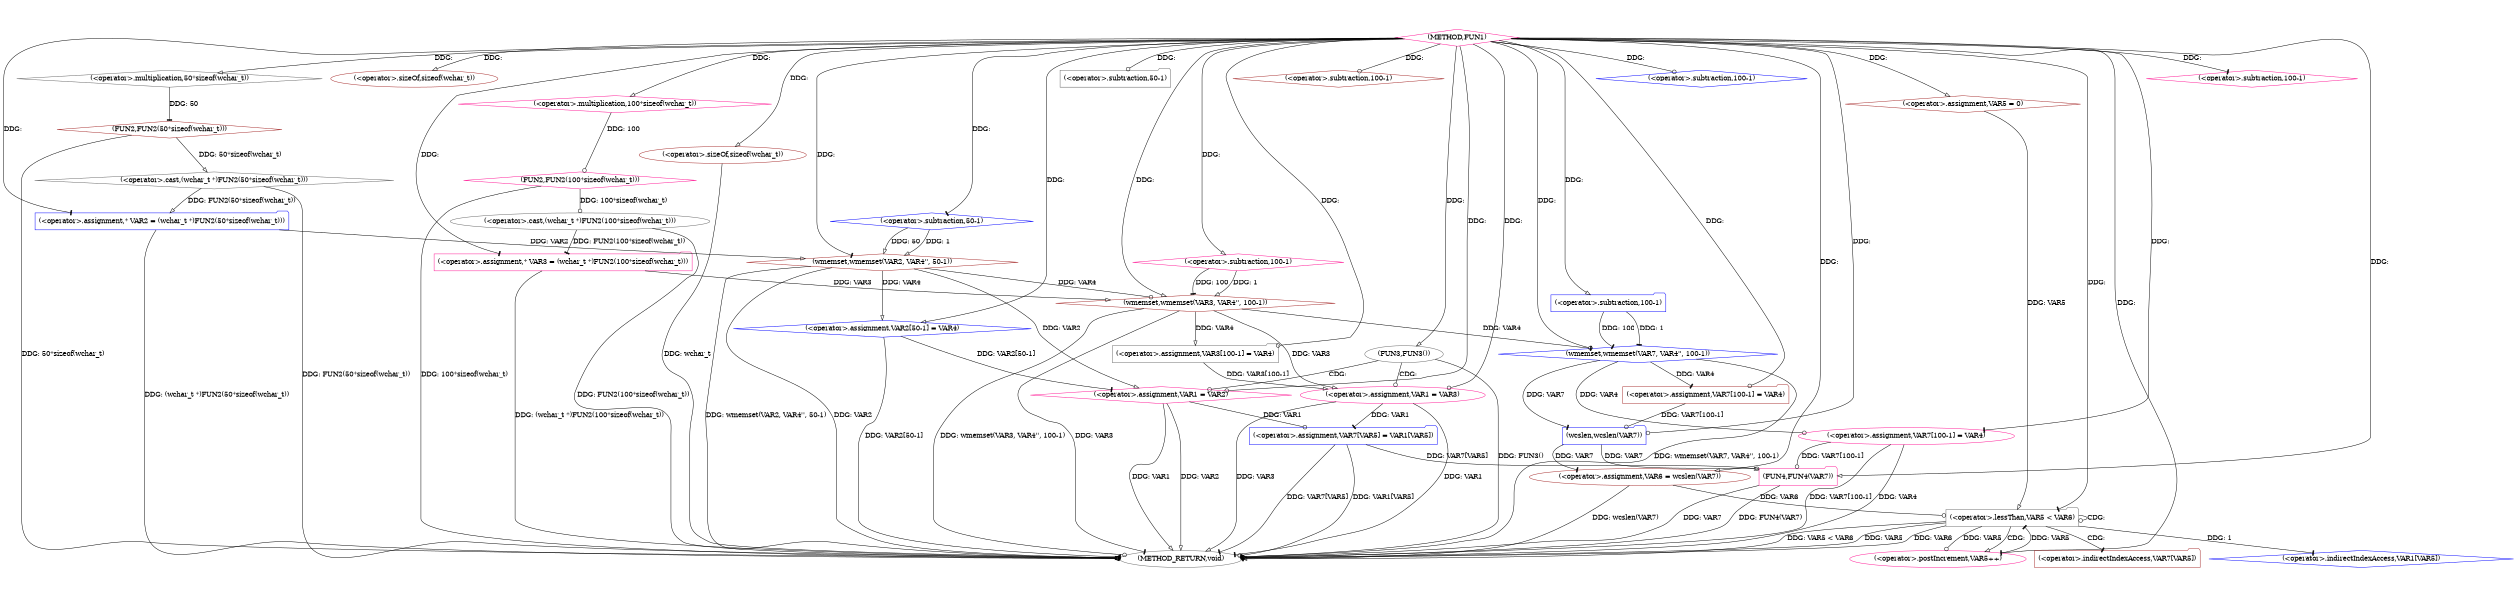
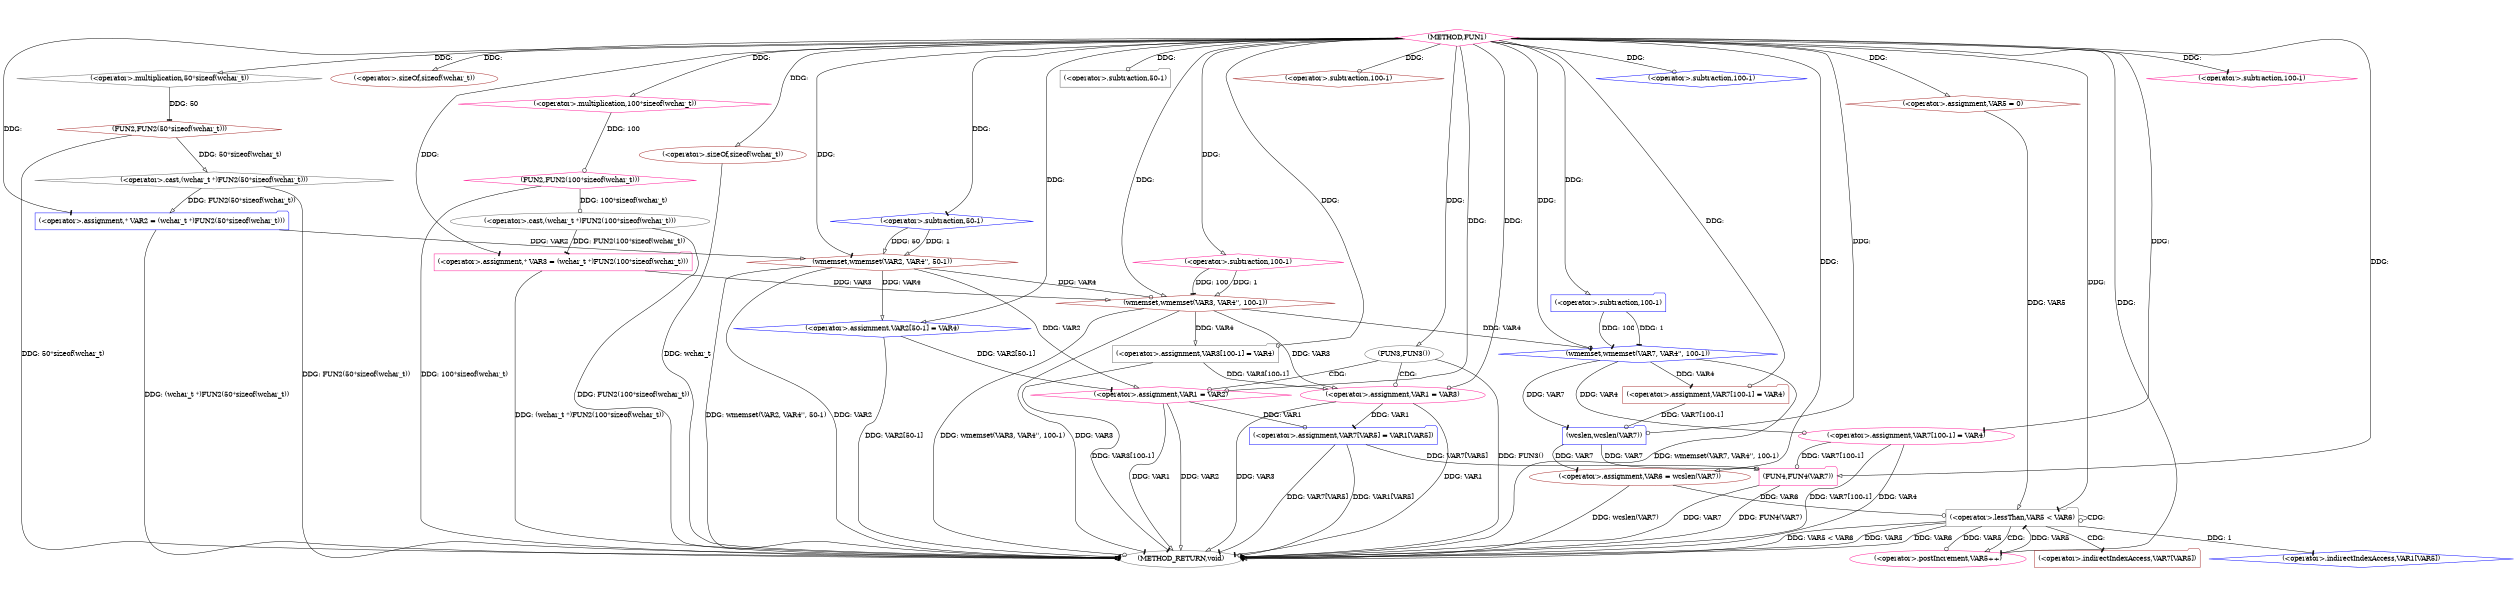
  digraph {
    node [color=deeppink shape=diamond]
    edge [arrowhead=onormal]
    n1 [label="(METHOD,FUN1)"]
    n2 [color=blue label="(<operator>.assignment,* VAR2 = (wchar_t *)FUN2(50*sizeof(wchar_t)))" shape=folder]
    n3 [color=gray40 label="(<operator>.multiplication,50*sizeof(wchar_t))"]
    n4 [color=brown label="(<operator>.sizeOf,sizeof(wchar_t))" shape=ellipse]
    n5 [label="(<operator>.assignment,* VAR3 = (wchar_t *)FUN2(100*sizeof(wchar_t)))" shape=folder]
    n6 [label="(<operator>.multiplication,100*sizeof(wchar_t))"]
    n7 [color=brown label="(<operator>.sizeOf,sizeof(wchar_t))" shape=ellipse]
    n8 [color=brown label="(wmemset,wmemset(VAR2, VAR4'', 50-1))"]
    n9 [color=blue label="(<operator>.subtraction,50-1)"]
    n10 [color=blue label="(<operator>.assignment,VAR2[50-1] = VAR4)"]
    n11 [color=gray40 label="(<operator>.subtraction,50-1)" shape=folder]
    n12 [color=brown label="(wmemset,wmemset(VAR3, VAR4'', 100-1))"]
    n13 [label="(<operator>.subtraction,100-1)"]
    n14 [color=gray40 label="(<operator>.assignment,VAR3[100-1] = VAR4)" shape=folder]
    n15 [color=brown label="(<operator>.subtraction,100-1)"]
    n16 [color=gray40 label="(FUN3,FUN3())" shape=ellipse]
    n17 [label="(<operator>.assignment,VAR1 = VAR2)"]
    n18 [label="(<operator>.assignment,VAR1 = VAR3)" shape=ellipse]
    n19 [color=blue label="(wmemset,wmemset(VAR7, VAR4'', 100-1))"]
    n20 [color=blue label="(<operator>.subtraction,100-1)" shape=folder]
    n21 [color=brown label="(<operator>.assignment,VAR7[100-1] = VAR4)" shape=folder]
    n22 [color=blue label="(<operator>.subtraction,100-1)"]
    n23 [color=brown label="(<operator>.assignment,VAR6 = wcslen(VAR7))" shape=ellipse]
    n24 [color=blue label="(wcslen,wcslen(VAR7))" shape=folder]
    n25 [color=brown label="(<operator>.assignment,VAR5 = 0)"]
    n26 [color=gray40 label="(<operator>.lessThan,VAR5 < VAR6)" shape=folder]
    n27 [label="(<operator>.postIncrement,VAR5++)" shape=ellipse]
    n28 [label="(<operator>.assignment,VAR7[100-1] = VAR4)" shape=ellipse]
    n29 [label="(<operator>.subtraction,100-1)"]
    n30 [label="(FUN4,FUN4(VAR7))" shape=folder]
    n31 [color=gray40 label="(METHOD_RETURN,void)" shape=ellipse]
    n32 [color=brown label="(FUN2,FUN2(50*sizeof(wchar_t)))"]
    n33 [label="(FUN2,FUN2(100*sizeof(wchar_t)))"]
    n34 [color=blue label="(<operator>.assignment,VAR7[VAR5] = VAR1[VAR5])" shape=folder]
    n35 [color=brown label="(<operator>.indirectIndexAccess,VAR7[VAR5])" shape=folder]
    n36 [color=blue label="(<operator>.indirectIndexAccess,VAR1[VAR5])"]
    n37 [color=gray40 label="(<operator>.cast,(wchar_t *)FUN2(50*sizeof(wchar_t)))"]
    n38 [color=gray40 label="(<operator>.cast,(wchar_t *)FUN2(100*sizeof(wchar_t)))" shape=ellipse]
    n1 -> n2 [arrowhead=tee label="DDG: "]
    n1 -> n3 [label="DDG: "]
    n1 -> n4 [label="DDG: "]
    n1 -> n5 [arrowhead=tee label="DDG: "]
    n1 -> n6 [label="DDG: "]
    n1 -> n7 [label="DDG: "]
    n1 -> n8 [arrowhead=tee label="DDG: "]
    n1 -> n9 [arrowhead=tee label="DDG: "]
    n1 -> n10 [label="DDG: "]
    n1 -> n11 [arrowhead=odot label="DDG: "]
    n1 -> n12 [label="DDG: "]
    n1 -> n13 [label="DDG: "]
    n1 -> n14 [arrowhead=odot label="DDG: "]
    n1 -> n15 [arrowhead=odot label="DDG: "]
    n1 -> n16 [label="DDG: "]
    n1 -> n17 [arrowhead=odot label="DDG: "]
    n1 -> n18 [arrowhead=odot label="DDG: "]
    n1 -> n19 [arrowhead=odot label="DDG: "]
    n1 -> n20 [label="DDG: "]
    n1 -> n21 [arrowhead=odot label="DDG: "]
    n1 -> n22 [arrowhead=odot label="DDG: "]
    n1 -> n23 [label="DDG: "]
    n1 -> n24 [arrowhead=odot label="DDG: "]
    n1 -> n25 [label="DDG: "]
    n1 -> n26 [arrowhead=tee label="DDG: "]
    n1 -> n27 [arrowhead=tee label="DDG: "]
    n1 -> n28 [arrowhead=tee label="DDG: "]
    n1 -> n29 [arrowhead=tee label="DDG: "]
    n1 -> n30 [label="DDG: "]
    n2 -> n8 [label="DDG: VAR2"]
    n2 -> n31 [arrowhead=tee label="DDG: (wchar_t *)FUN2(50*sizeof(wchar_t))"]
    n3 -> n32 [arrowhead=tee label="DDG: 50"]
    n5 -> n12 [label="DDG: VAR3"]
    n5 -> n31 [label="DDG: (wchar_t *)FUN2(100*sizeof(wchar_t))"]
    n6 -> n33 [arrowhead=odot label="DDG: 100"]
    n7 -> n31 [arrowhead=tee label="DDG: wchar_t"]
    n8 -> n10 [label="DDG: VAR4"]
    n8 -> n12 [arrowhead=odot label="DDG: VAR4"]
    n8 -> n17 [label="DDG: VAR2"]
    n8 -> n31 [label="DDG: wmemset(VAR2, VAR4'', 50-1)"]
    n8 -> n31 [label="DDG: VAR2"]
    n9 -> n8 [label="DDG: 50"]
    n9 -> n8 [label="DDG: 1"]
    n10 -> n17 [arrowhead=tee label="DDG: VAR2[50-1]"]
    n10 -> n31 [arrowhead=tee label="DDG: VAR2[50-1]"]
    n12 -> n14 [label="DDG: VAR4"]
    n12 -> n18 [label="DDG: VAR3"]
    n12 -> n19 [arrowhead=tee label="DDG: VAR4"]
    n12 -> n31 [arrowhead=odot label="DDG: wmemset(VAR3, VAR4'', 100-1)"]
    n12 -> n31 [arrowhead=tee label="DDG: VAR3"]
    n13 -> n12 [arrowhead=tee label="DDG: 100"]
    n13 -> n12 [label="DDG: 1"]
    n14 -> n18 [label="DDG: VAR3[100-1]"]
+   n14 -> n31 [arrowhead=tee label="DDG: VAR3[100-1]"]
    n16 -> n17 [arrowhead=odot label="CDG: "]
    n16 -> n18 [arrowhead=odot label="CDG: "]
    n16 -> n31 [arrowhead=odot label="DDG: FUN3()"]
    n17 -> n31 [label="DDG: VAR1"]
    n17 -> n31 [label="DDG: VAR2"]
    n17 -> n34 [arrowhead=odot label="DDG: VAR1"]
    n18 -> n31 [label="DDG: VAR3"]
    n18 -> n31 [arrowhead=tee label="DDG: VAR1"]
    n18 -> n34 [arrowhead=tee label="DDG: VAR1"]
    n19 -> n21 [arrowhead=tee label="DDG: VAR4"]
    n19 -> n24 [arrowhead=tee label="DDG: VAR7"]
    n19 -> n28 [arrowhead=odot label="DDG: VAR4"]
    n19 -> n31 [arrowhead=tee label="DDG: wmemset(VAR7, VAR4'', 100-1)"]
    n20 -> n19 [arrowhead=tee label="DDG: 100"]
    n20 -> n19 [arrowhead=tee label="DDG: 1"]
    n21 -> n24 [arrowhead=odot label="DDG: VAR7[100-1]"]
    n23 -> n26 [arrowhead=odot label="DDG: VAR6"]
    n23 -> n31 [label="DDG: wcslen(VAR7)"]
    n24 -> n23 [arrowhead=tee label="DDG: VAR7"]
    n24 -> n30 [label="DDG: VAR7"]
    n25 -> n26 [label="DDG: VAR5"]
    n26 -> n26 [arrowhead=odot label="CDG: "]
    n26 -> n27 [arrowhead=odot label="DDG: VAR5"]
    n26 -> n27 [label="CDG: "]
    n26 -> n31 [arrowhead=tee label="DDG: VAR5 < VAR6"]
    n26 -> n31 [label="DDG: VAR5"]
    n26 -> n31 [arrowhead=odot label="DDG: VAR6"]
    n26 -> n35 [arrowhead=tee label="CDG: "]
    n26 -> n36 [arrowhead=tee label="DDG: 1"]
    n27 -> n26 [arrowhead=tee label="DDG: VAR5"]
    n28 -> n30 [arrowhead=odot label="DDG: VAR7[100-1]"]
    n28 -> n31 [arrowhead=odot label="DDG: VAR7[100-1]"]
    n28 -> n31 [arrowhead=tee label="DDG: VAR4"]
    n30 -> n31 [arrowhead=tee label="DDG: VAR7"]
    n30 -> n31 [arrowhead=odot label="DDG: FUN4(VAR7)"]
    n32 -> n31 [arrowhead=odot label="DDG: 50*sizeof(wchar_t)"]
    n32 -> n37 [label="DDG: 50*sizeof(wchar_t)"]
    n33 -> n31 [arrowhead=odot label="DDG: 100*sizeof(wchar_t)"]
    n33 -> n38 [arrowhead=odot label="DDG: 100*sizeof(wchar_t)"]
    n34 -> n30 [arrowhead=odot label="DDG: VAR7[VAR5]"]
    n34 -> n31 [arrowhead=odot label="DDG: VAR1[VAR5]"]
    n34 -> n31 [arrowhead=tee label="DDG: VAR7[VAR5]"]
    n37 -> n2 [label="DDG: FUN2(50*sizeof(wchar_t))"]
    n37 -> n31 [arrowhead=odot label="DDG: FUN2(50*sizeof(wchar_t))"]
    n38 -> n5 [arrowhead=tee label="DDG: FUN2(100*sizeof(wchar_t))"]
    n38 -> n31 [arrowhead=odot label="DDG: FUN2(100*sizeof(wchar_t))"]
  }
